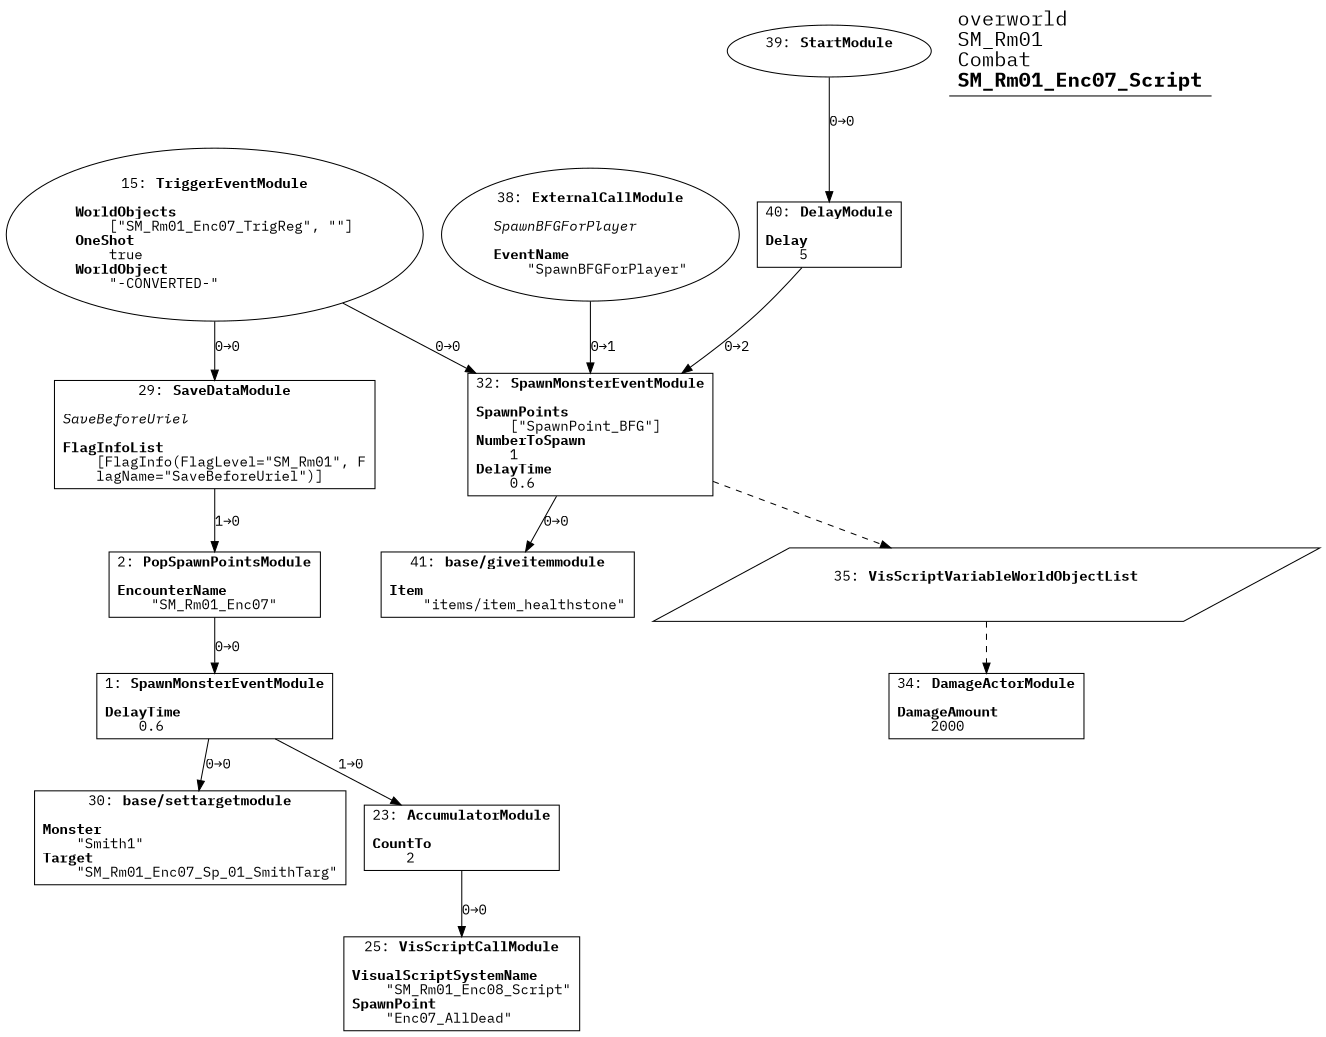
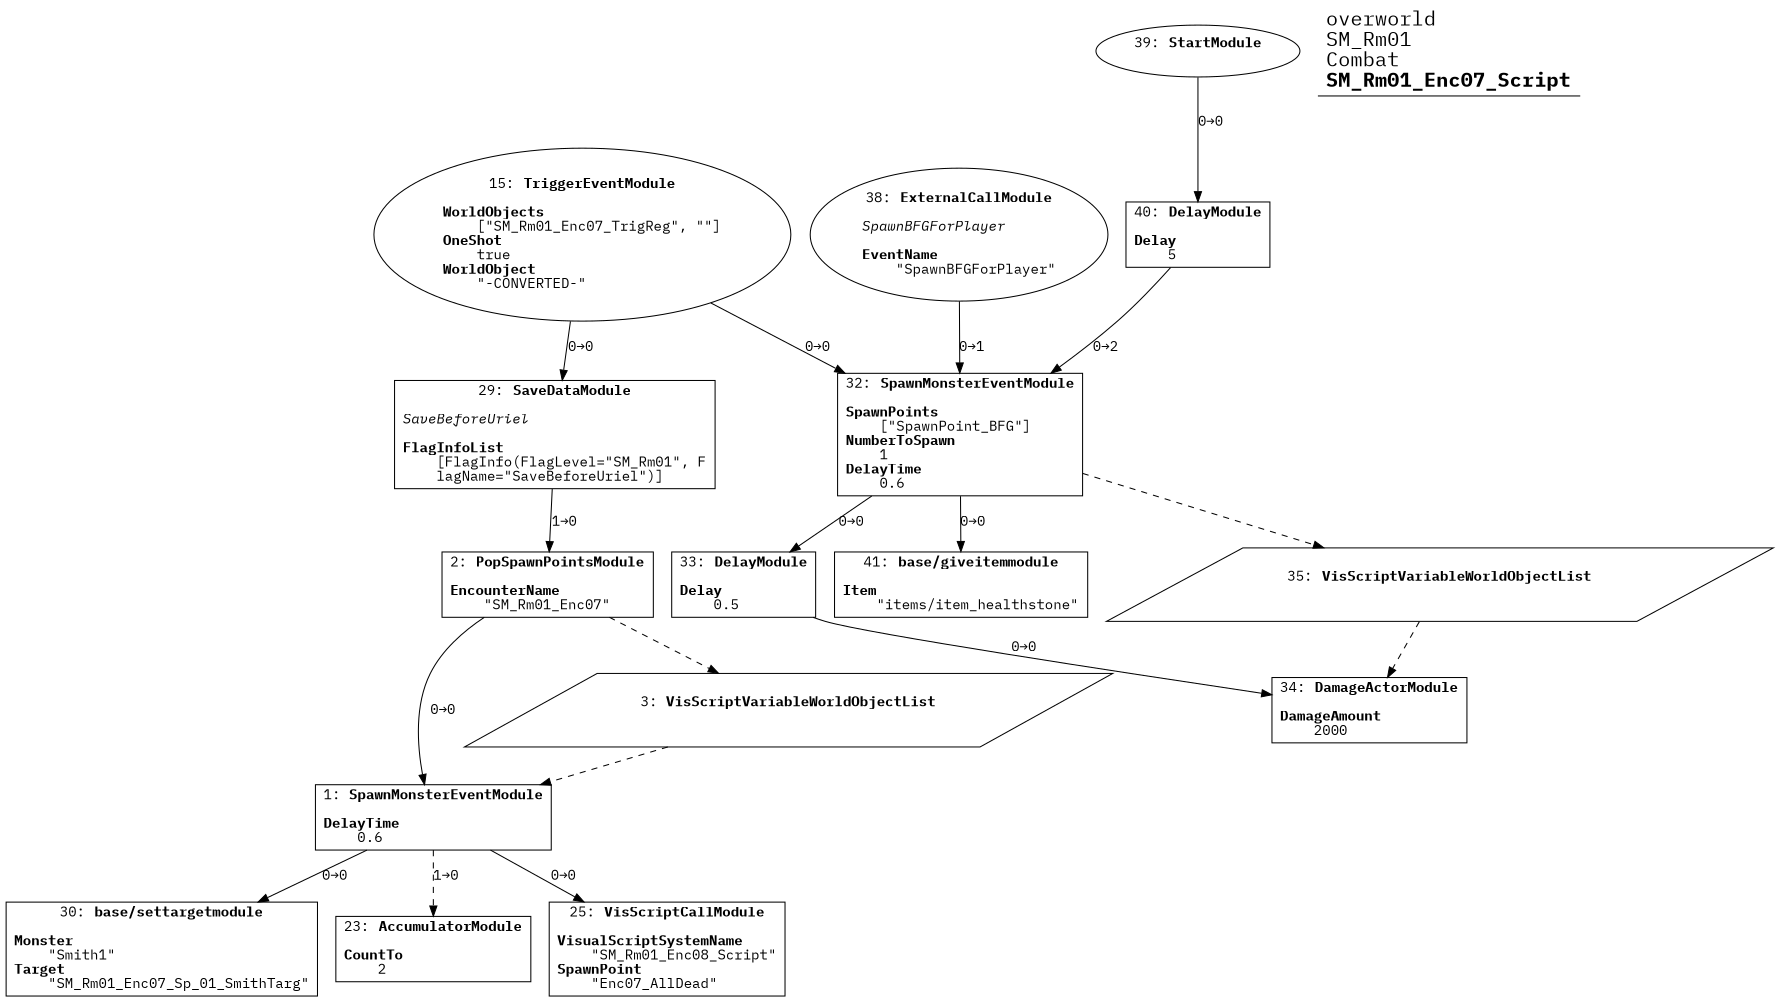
  digraph {
    fontname="IBM Plex Mono"
    splines=spline
    node [fontname="IBM Plex Mono" shape=box]
    edge [fontname="IBM Plex Mono"]
    n1 [label=<1: <b>SpawnMonsterEventModule</b><br/><br/><b>DelayTime</b><br align="left"/>    0.6<br align="left"/>>]
    n2 [label=<30: <b>base/settargetmodule</b><br/><br/><b>Monster</b><br align="left"/>    &quot;Smith1&quot;<br align="left"/><b>Target</b><br align="left"/>    &quot;SM_Rm01_Enc07_Sp_01_SmithTarg&quot;<br align="left"/>>]
    n3 [label=<23: <b>AccumulatorModule</b><br/><br/><b>CountTo</b><br align="left"/>    2<br align="left"/>>]
    n4 [label=<25: <b>VisScriptCallModule</b><br/><br/><b>VisualScriptSystemName</b><br align="left"/>    &quot;SM_Rm01_Enc08_Script&quot;<br align="left"/><b>SpawnPoint</b><br align="left"/>    &quot;Enc07_AllDead&quot;<br align="left"/>>]
+   n5 [label=<3: <b>VisScriptVariableWorldObjectList</b><br/><br/>> shape=parallelogram]
    n6 [label=<2: <b>PopSpawnPointsModule</b><br/><br/><b>EncounterName</b><br align="left"/>    &quot;SM_Rm01_Enc07&quot;<br align="left"/>>]
    n7 [label=<15: <b>TriggerEventModule</b><br/><br/><b>WorldObjects</b><br align="left"/>    [&quot;SM_Rm01_Enc07_TrigReg&quot;, &quot;&quot;]<br align="left"/><b>OneShot</b><br align="left"/>    true<br align="left"/><b>WorldObject</b><br align="left"/>    &quot;-CONVERTED-&quot;<br align="left"/>> shape=oval]
    n8 [label=<29: <b>SaveDataModule</b><br/><br/><i>SaveBeforeUriel<br align="left"/></i><br align="left"/><b>FlagInfoList</b><br align="left"/>    [FlagInfo(FlagLevel=&quot;SM_Rm01&quot;, F<br align="left"/>    lagName=&quot;SaveBeforeUriel&quot;)]<br align="left"/>>]
    n9 [label=<32: <b>SpawnMonsterEventModule</b><br/><br/><b>SpawnPoints</b><br align="left"/>    [&quot;SpawnPoint_BFG&quot;]<br align="left"/><b>NumberToSpawn</b><br align="left"/>    1<br align="left"/><b>DelayTime</b><br align="left"/>    0.6<br align="left"/>>]
+   n10 [label=<33: <b>DelayModule</b><br/><br/><b>Delay</b><br align="left"/>    0.5<br align="left"/>>]
    n11 [label=<41: <b>base/giveitemmodule</b><br/><br/><b>Item</b><br align="left"/>    &quot;items/item_healthstone&quot;<br align="left"/>>]
    n12 [label=<35: <b>VisScriptVariableWorldObjectList</b><br/><br/>> shape=parallelogram]
    n13 [label=<34: <b>DamageActorModule</b><br/><br/><b>DamageAmount</b><br align="left"/>    2000<br align="left"/>>]
    n14 [label=<38: <b>ExternalCallModule</b><br/><br/><i>SpawnBFGForPlayer<br align="left"/></i><br align="left"/><b>EventName</b><br align="left"/>    &quot;SpawnBFGForPlayer&quot;<br align="left"/>> shape=oval]
    n15 [label=<39: <b>StartModule</b><br/><br/>> shape=oval]
    n16 [label=<40: <b>DelayModule</b><br/><br/><b>Delay</b><br align="left"/>    5<br align="left"/>>]
    n17 [label=<<font point-size="20">overworld<br align="left"/>SM_Rm01<br align="left"/>Combat<br align="left"/><b>SM_Rm01_Enc07_Script</b><br align="left"/></font>> shape=underline]
    n1 -> n2 [label="0→0"]
-   n1 -> n3 [label="1→0"]
-   n3 -> n4 [label="0→0"]
+   n1 -> n3 [label="1→0" style=dashed]
+   n1 -> n4 [label="0→0"]
+   n5 -> n1 [style=dashed]
    n6 -> n1 [label="0→0"]
+   n6 -> n5 [style=dashed]
    n7 -> n8 [label="0→0"]
    n7 -> n9 [label="0→0"]
    n8 -> n6 [label="1→0"]
+   n9 -> n10 [label="0→0"]
    n9 -> n11 [label="0→0"]
    n9 -> n12 [style=dashed]
+   n10 -> n13 [label="0→0"]
    n12 -> n13 [style=dashed]
    n14 -> n9 [label="0→1"]
    n15 -> n16 [label="0→0"]
    n16 -> n9 [label="0→2"]
  }
